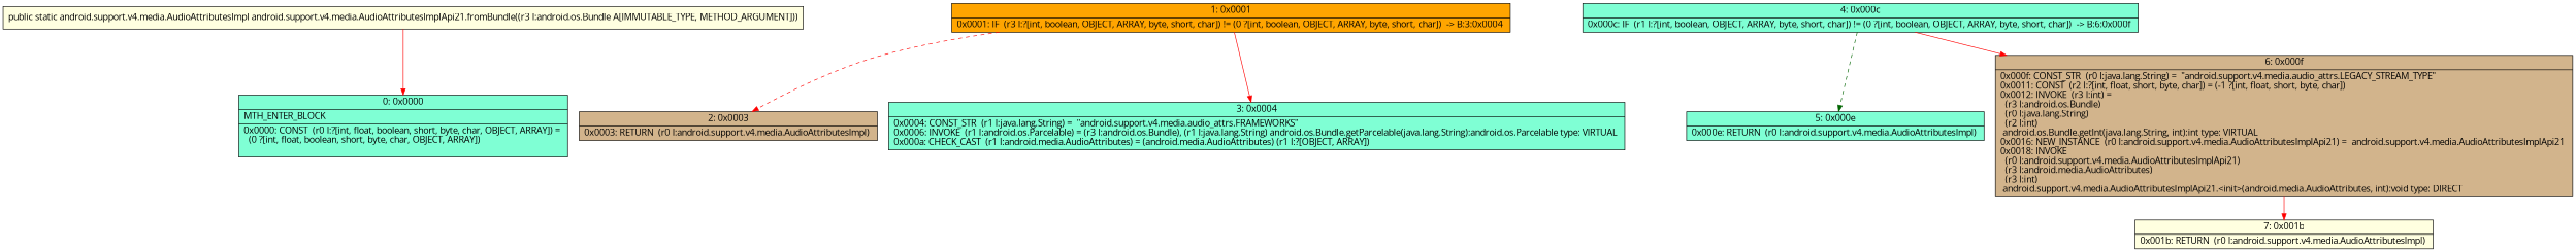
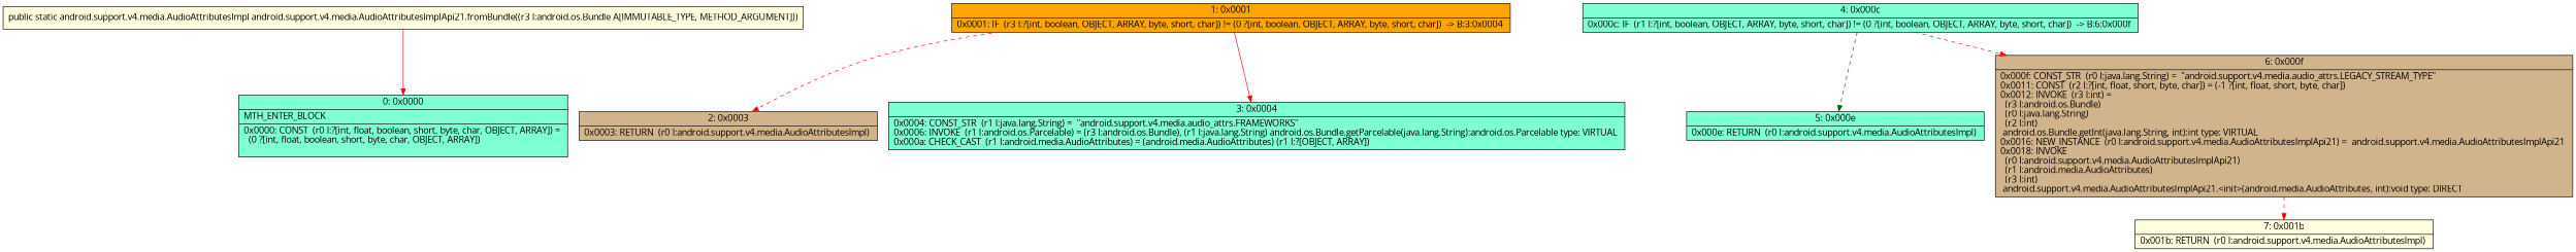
  digraph {
    fontname="Open Sans"
    node [fillcolor=aquamarine fontname="Open Sans" shape=record style=filled]
    edge [color=red fontname="Open Sans"]
    n1 [label="{0\:\ 0x0000|MTH_ENTER_BLOCK\l|0x0000: CONST  (r0 I:?[int, float, boolean, short, byte, char, OBJECT, ARRAY]) = \l  (0 ?[int, float, boolean, short, byte, char, OBJECT, ARRAY])\l \l}"]
    n2 [fillcolor=orange label="{1\:\ 0x0001|0x0001: IF  (r3 I:?[int, boolean, OBJECT, ARRAY, byte, short, char]) != (0 ?[int, boolean, OBJECT, ARRAY, byte, short, char])  \-\> B:3:0x0004 \l}"]
    n3 [fillcolor=tan label="{2\:\ 0x0003|0x0003: RETURN  (r0 I:android.support.v4.media.AudioAttributesImpl) \l}"]
    n4 [label="{3\:\ 0x0004|0x0004: CONST_STR  (r1 I:java.lang.String) =  \"android.support.v4.media.audio_attrs.FRAMEWORKS\" \l0x0006: INVOKE  (r1 I:android.os.Parcelable) = (r3 I:android.os.Bundle), (r1 I:java.lang.String) android.os.Bundle.getParcelable(java.lang.String):android.os.Parcelable type: VIRTUAL \l0x000a: CHECK_CAST  (r1 I:android.media.AudioAttributes) = (android.media.AudioAttributes) (r1 I:?[OBJECT, ARRAY]) \l}"]
    n5 [label="{4\:\ 0x000c|0x000c: IF  (r1 I:?[int, boolean, OBJECT, ARRAY, byte, short, char]) != (0 ?[int, boolean, OBJECT, ARRAY, byte, short, char])  \-\> B:6:0x000f \l}"]
    n6 [label="{5\:\ 0x000e|0x000e: RETURN  (r0 I:android.support.v4.media.AudioAttributesImpl) \l}"]
-   n7 [fillcolor=tan label="{6\:\ 0x000f|0x000f: CONST_STR  (r0 I:java.lang.String) =  \"android.support.v4.media.audio_attrs.LEGACY_STREAM_TYPE\" \l0x0011: CONST  (r2 I:?[int, float, short, byte, char]) = (\-1 ?[int, float, short, byte, char]) \l0x0012: INVOKE  (r3 I:int) = \l  (r3 I:android.os.Bundle)\l  (r0 I:java.lang.String)\l  (r2 I:int)\l android.os.Bundle.getInt(java.lang.String, int):int type: VIRTUAL \l0x0016: NEW_INSTANCE  (r0 I:android.support.v4.media.AudioAttributesImplApi21) =  android.support.v4.media.AudioAttributesImplApi21 \l0x0018: INVOKE  \l  (r0 I:android.support.v4.media.AudioAttributesImplApi21)\l  (r3 I:android.media.AudioAttributes)\l  (r3 I:int)\l android.support.v4.media.AudioAttributesImplApi21.\<init\>(android.media.AudioAttributes, int):void type: DIRECT \l}"]
+   n7 [fillcolor=tan label="{6\:\ 0x000f|0x000f: CONST_STR  (r0 I:java.lang.String) =  \"android.support.v4.media.audio_attrs.LEGACY_STREAM_TYPE\" \l0x0011: CONST  (r2 I:?[int, float, short, byte, char]) = (\-1 ?[int, float, short, byte, char]) \l0x0012: INVOKE  (r3 I:int) = \l  (r3 I:android.os.Bundle)\l  (r0 I:java.lang.String)\l  (r2 I:int)\l android.os.Bundle.getInt(java.lang.String, int):int type: VIRTUAL \l0x0016: NEW_INSTANCE  (r0 I:android.support.v4.media.AudioAttributesImplApi21) =  android.support.v4.media.AudioAttributesImplApi21 \l0x0018: INVOKE  \l  (r0 I:android.support.v4.media.AudioAttributesImplApi21)\l  (r1 I:android.media.AudioAttributes)\l  (r3 I:int)\l android.support.v4.media.AudioAttributesImplApi21.\<init\>(android.media.AudioAttributes, int):void type: DIRECT \l}"]
    n8 [fillcolor=lightyellow label="{7\:\ 0x001b|0x001b: RETURN  (r0 I:android.support.v4.media.AudioAttributesImpl) \l}"]
    n9 [fillcolor=lightyellow label="{public static android.support.v4.media.AudioAttributesImpl android.support.v4.media.AudioAttributesImplApi21.fromBundle((r3 I:android.os.Bundle A[IMMUTABLE_TYPE, METHOD_ARGUMENT])) }"]
    n2 -> n3 [style=dashed]
    n2 -> n4
    n5 -> n6 [color=darkgreen style=dashed]
-   n5 -> n7
-   n7 -> n8
+   n5 -> n7 [style=dashed]
+   n7 -> n8 [style=dashed]
    n9 -> n1
  }
